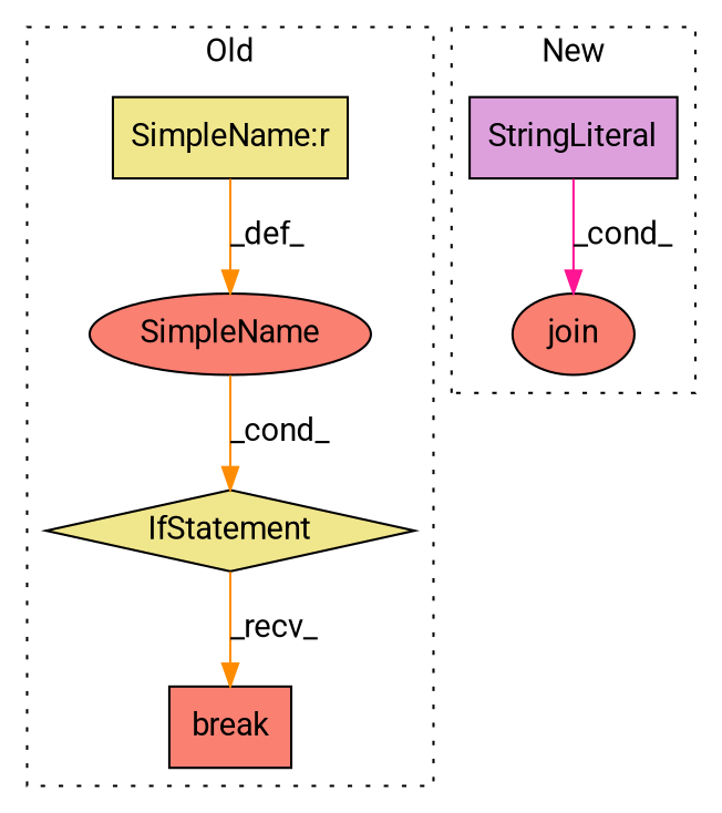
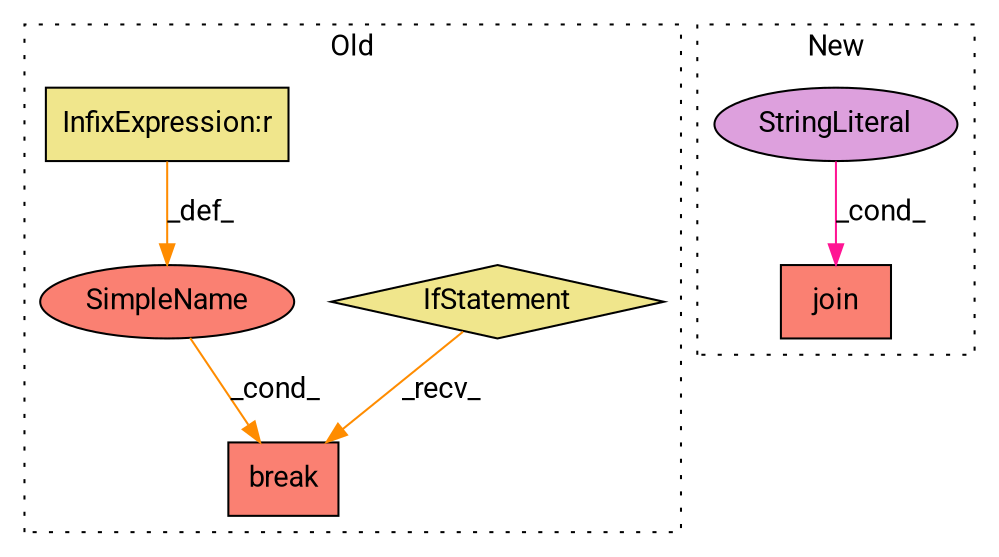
  digraph {
    fontname=Roboto
    node [fillcolor=salmon fontname=Roboto shape=box style=filled]
    edge [color=darkorange fontname=Roboto]
    n1 [a=10 l=6 label=break s=5557]
    n2 [a=25 fillcolor=khaki l="4,2" label=IfStatement s="5511,5539" shape=diamond]
    n3 [a=42 label=SimpleName shape=ellipse]
-   n4 [a=27 fillcolor=khaki l=4 label="SimpleName:r" s=5519]
-   n5 [a=32 l="5,1" label=join s="5611,5620" shape=ellipse]
-   n6 [a=45 fillcolor=plum l=3 label=StringLiteral s=5607]
+   n4 [a=27 fillcolor=khaki l=4 label="InfixExpression:r" s=5519]
+   n5 [a=32 l="5,1" label=join s="5611,5620"]
+   n6 [a=45 fillcolor=plum l=3 label=StringLiteral s=5607 shape=ellipse]
    subgraph cluster_1 {
      label=Old
      style=dotted
      n1
      n2
      n3
      n4
    }
    subgraph cluster_2 {
      label=New
      style=dotted
      n5
      n6
    }
    n2 -> n1 [label=_recv_]
-   n3 -> n2 [label=_cond_]
+   n3 -> n1 [label=_cond_]
    n4 -> n3 [label=_def_]
    n6 -> n5 [color=deeppink label=_cond_]
  }
